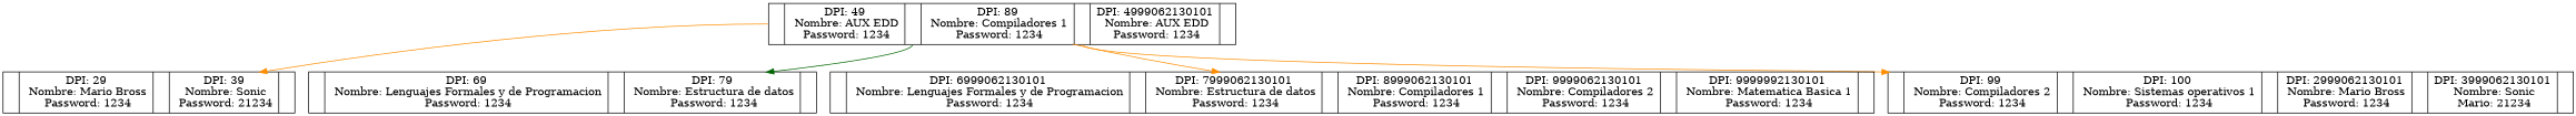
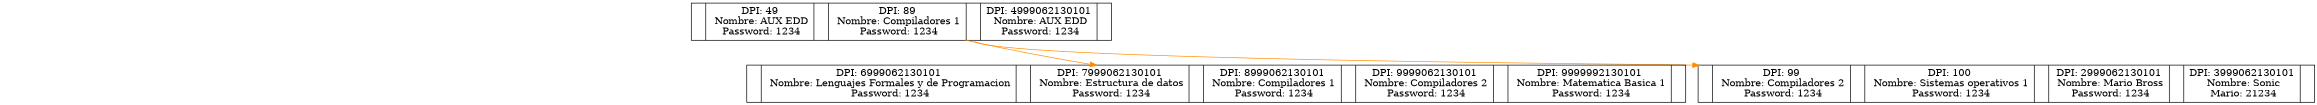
  digraph {
    node [shape=record]
    edge [color=darkorange]
    n1 [label="<S0>|DPI: 49\n Nombre: AUX EDD\n Password: 1234|<S1>|DPI: 89\n Nombre: Compiladores 1\n Password: 1234|<S2>|DPI: 4999062130101\n Nombre: AUX EDD\n Password: 1234|"]
-   n2 [label="<S3>|DPI: 29\n Nombre: Mario Bross\n Password: 1234|<S4>|DPI: 39\n Nombre: Sonic\n Password: 21234|"]
-   n3 [label="<S5>|DPI: 69\n Nombre: Lenguajes Formales y de Programacion\n Password: 1234|<S6>|DPI: 79\n Nombre: Estructura de datos\n Password: 1234|"]
    n4 [label="<S7>|DPI: 99\n Nombre: Compiladores 2\n Password: 1234|<S8>|DPI: 100\n Nombre: Sistemas operativos 1\n Password: 1234|<S9>|DPI: 2999062130101\n Nombre: Mario Bross\n Password: 1234|<S10>|DPI: 3999062130101\n Nombre: Sonic\n Mario: 21234|"]
    n5 [label="<S11>|DPI: 6999062130101\n Nombre: Lenguajes Formales y de Programacion\n Password: 1234|<S12>|DPI: 7999062130101\n Nombre: Estructura de datos\n Password: 1234|<S13>|DPI: 8999062130101\n Nombre: Compiladores 1\n Password: 1234|<S14>|DPI: 9999062130101\n Nombre: Compiladores 2\n Password: 1234|<S15>|DPI: 9999992130101\n Nombre: Matematica Basica 1\n Password: 1234|"]
-   n1 -> n2 [tailport=S0]
-   n1 -> n3 [color=darkgreen tailport=S1]
    n1 -> n4 [tailport=S2]
    n1 -> n5 [tailport=S3]
  }
